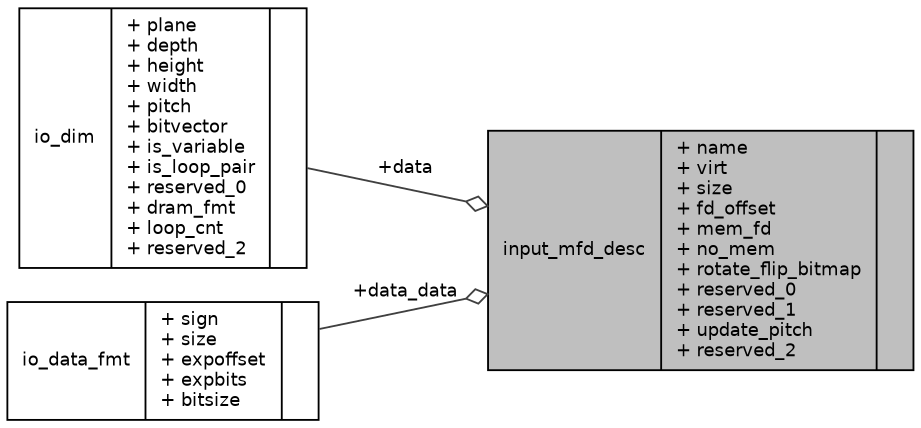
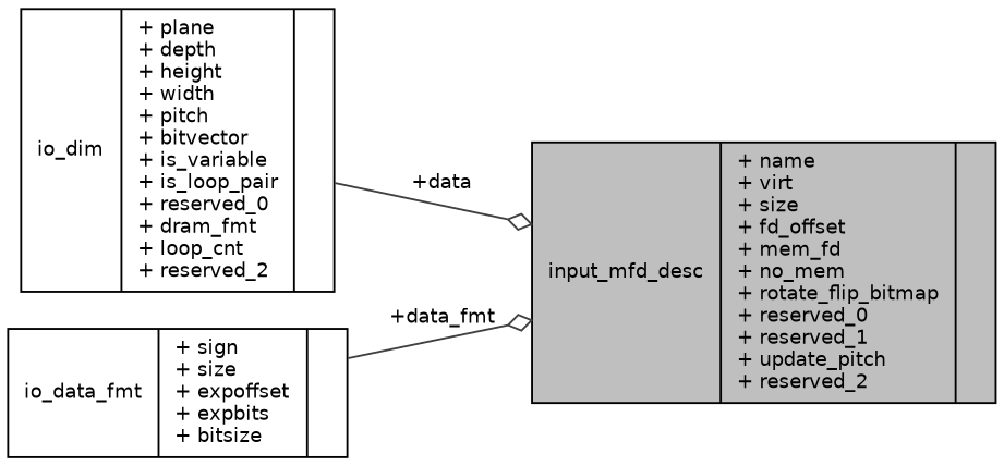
  digraph {
    rankdir=LR
    node [color=black fontname=Helvetica fontsize=10 shape=record]
    edge [arrowhead=odiamond color=grey25 fontname=Helvetica fontsize=10 labelfontname=Helvetica labelfontsize=10 style=solid]
    n1 [fillcolor=grey75 fontcolor=black height=0.2 label="{input_mfd_desc\n|+ name\l+ virt\l+ size\l+ fd_offset\l+ mem_fd\l+ no_mem\l+ rotate_flip_bitmap\l+ reserved_0\l+ reserved_1\l+ update_pitch\l+ reserved_2\l|}" style=filled width=0.4]
    n2 [height=0.2 label="{io_dim\n|+ plane\l+ depth\l+ height\l+ width\l+ pitch\l+ bitvector\l+ is_variable\l+ is_loop_pair\l+ reserved_0\l+ dram_fmt\l+ loop_cnt\l+ reserved_2\l|}" width=0.4]
    n3 [height=0.2 label="{io_data_fmt\n|+ sign\l+ size\l+ expoffset\l+ expbits\l+ bitsize\l|}" width=0.4]
    n2 -> n1 [label=" +data"]
-   n3 -> n1 [label=" +data_data"]
+   n3 -> n1 [label=" +data_fmt"]
  }
